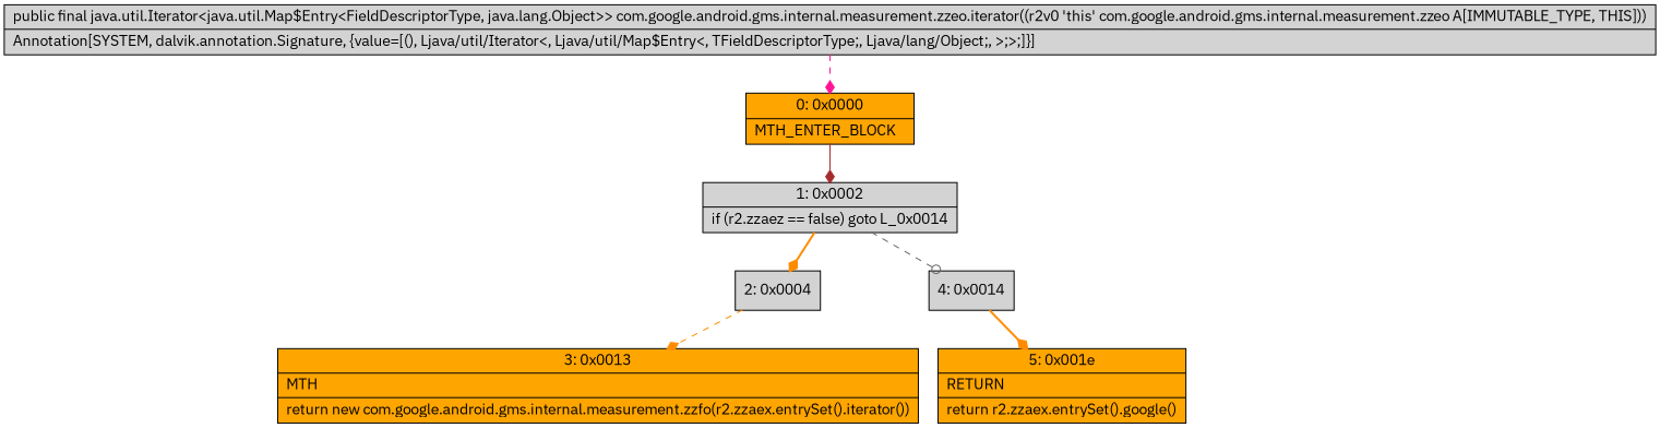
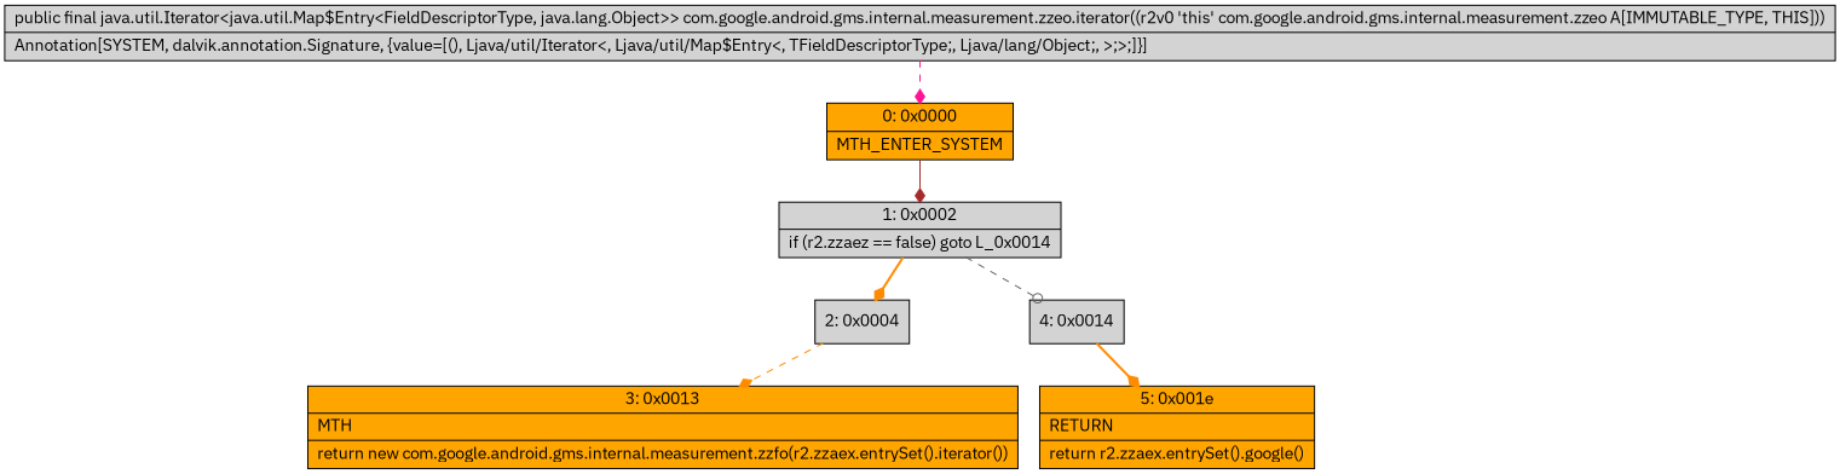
  digraph {
    fontname="IBM Plex Sans"
    node [fillcolor=lightgrey fontname="IBM Plex Sans" shape=record style=filled]
    edge [arrowhead=diamond color=darkorange fontname="IBM Plex Sans" style=dashed]
-   n1 [fillcolor=orange label="{0\:\ 0x0000|MTH_ENTER_BLOCK\l}"]
+   n1 [fillcolor=orange label="{0\:\ 0x0000|MTH_ENTER_SYSTEM\l}"]
    n2 [label="{1\:\ 0x0002|if (r2.zzaez == false) goto L_0x0014\l}"]
    n3 [label="{2\:\ 0x0004}"]
    n4 [label="{4\:\ 0x0014}"]
    n5 [fillcolor=orange label="{3\:\ 0x0013|MTH\l|return new com.google.android.gms.internal.measurement.zzfo(r2.zzaex.entrySet().iterator())\l}"]
    n6 [fillcolor=orange label="{5\:\ 0x001e|RETURN\l|return r2.zzaex.entrySet().google()\l}"]
    n7 [label="{public final java.util.Iterator\<java.util.Map$Entry\<FieldDescriptorType, java.lang.Object\>\> com.google.android.gms.internal.measurement.zzeo.iterator((r2v0 'this' com.google.android.gms.internal.measurement.zzeo A[IMMUTABLE_TYPE, THIS]))  | Annotation[SYSTEM, dalvik.annotation.Signature, \{value=[(), Ljava\/util\/Iterator\<, Ljava\/util\/Map$Entry\<, TFieldDescriptorType;, Ljava\/lang\/Object;, \>;\>;]\}]\l}"]
    n1 -> n2 [color=brown style=solid]
    n2 -> n3 [style=bold]
    n2 -> n4 [arrowhead=odot color=gray40]
    n3 -> n5
    n4 -> n6 [style=bold]
    n7 -> n1 [color=deeppink]
  }
